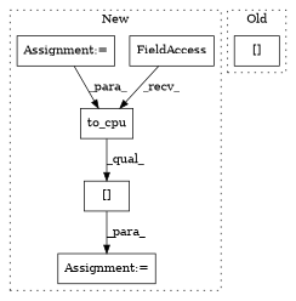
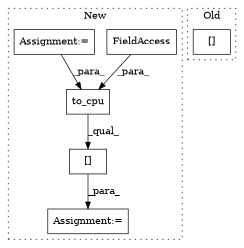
  digraph {
    node [a=2 shape=box]
    n1 [a=32 l="7,1" label=to_cpu s="4927,4943"]
    n2 [l="22,1" label="[]" s="5325,5365"]
    n3 [a=22 l=12 label=FieldAccess s=4914]
    n4 [a=7 l=1 label="Assignment:=" s=5324]
    n5 [a=7 l=9 label="Assignment:=" s=4744]
    n6 [l="23,2" label="[]" s="5145,5198"]
    subgraph cluster_1 {
      label=New
      style=dotted
      n1
      n2
      n3
      n4
      n5
    }
    subgraph cluster_2 {
      label=Old
      style=dotted
      n6
    }
    n1 -> n2 [label=_qual_]
    n2 -> n4 [label=_para_]
-   n3 -> n1 [label=_recv_]
+   n3 -> n1 [label=_para_]
    n5 -> n1 [label=_para_]
  }
